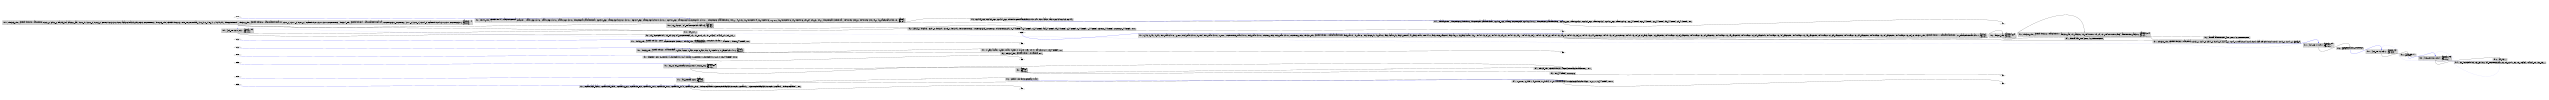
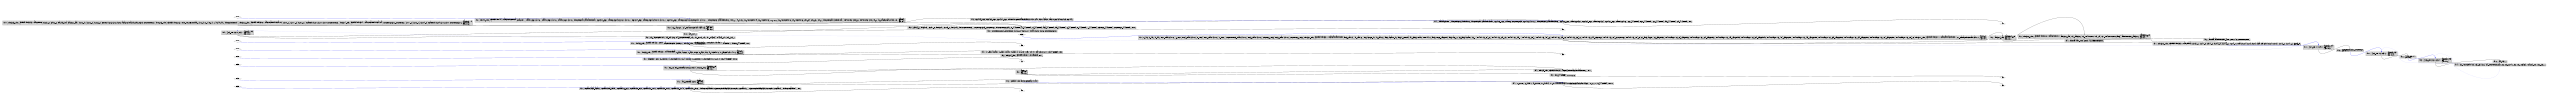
  digraph {
    rankdir=LR
    node [fillcolor=lightgrey shape=record style=filled]
    edge [color=black constraint=true headport=n style="solid,bold" tailport=s weight=10]
    n1 [fillcolor=white label=EXIT shape=Mdiamond]
    n2 [label="{\<bb\ 2\>:\l|.omp_data_o.42.alpha\ =\ alpha_2(D);\l|.omp_data_o.42.beta\ =\ beta_4(D);\l|.omp_data_o.42.A\ =\ A_6(D);\l|.omp_data_o.42.B\ =\ B_8(D);\l|.omp_data_o.42.C\ =\ C_10(D);\l|.omp_data_o.42.ni\ =\ ni_12(D);\l|.omp_data_o.42.nj\ =\ nj_14(D);\l|.omp_data_o.42.nk\ =\ nk_16(D);\l|__builtin_GOMP_parallel_start\ (_Z15gemm_omp_kerneliiiddPA4096_dS0_S0_._omp_fn.0,\ &.omp_data_o.42,\ 8);\l|_Z15gemm_omp_kerneliiiddPA4096_dS0_S0_._omp_fn.0\ (&.omp_data_o.42);\l|__builtin_GOMP_parallel_end\ ();\l|return;\l}"]
    n3 [fillcolor=white label=ENTRY shape=Mdiamond]
    n4 [fillcolor=white label=EXIT shape=Mdiamond]
    n5 [label="{\<bb\ 2\>:\l|stat_4\ =\ gettimeofday\ (&Tp,\ 0B);\l|if\ (stat_4\ !=\ 0)\l\ \ goto\ \<bb\ 3\>;\lelse\l\ \ goto\ \<bb\ 4\>;\l}"]
    n6 [label="{\<bb\ 3\>:\l|__printf_chk\ (1,\ \"Error\ return\ from\ gettimeofday:\ %d\",\ stat_4);\l}"]
    n7 [label="{\<bb\ 4\>:\l|_7\ =\ Tp.tv_sec;\l|_8\ =\ (double)\ _7;\l|_9\ =\ Tp.tv_usec;\l|_10\ =\ (double)\ _9;\l|_11\ =\ _10\ *\ 9.99999999999999954748111825886258685613938723690807819366e-7;\l|_12\ =\ _8\ +\ _11;\l|Tp\ =\{v\}\ \{CLOBBER\};\l|return\ _12;\l}"]
    n8 [fillcolor=white label=ENTRY shape=Mdiamond]
    n9 [fillcolor=white label=EXIT shape=Mdiamond]
    n10 [label="{\<bb\ 2\>:\l|newA\ =\ 0B;\l|ret_5\ =\ posix_memalign\ (&newA,\ 32,\ num_3(D));\l|newA.72_6\ =\ newA;\l|if\ (newA.72_6\ ==\ 0B)\l\ \ goto\ \<bb\ 4\>;\lelse\l\ \ goto\ \<bb\ 3\>;\l}"]
    n11 [label="{\<bb\ 3\>:\l|if\ (ret_5\ !=\ 0)\l\ \ goto\ \<bb\ 4\>;\lelse\l\ \ goto\ \<bb\ 5\>;\l}"]
    n12 [label="{\<bb\ 4\>:\l|stderr.73_9\ =\ stderr;\l|__fprintf_chk\ (stderr.73_9,\ 1,\ \"[PolyBench]\ posix_memalign:\ cannot\ allocate\ memory\");\l|exit\ (1);\l}"]
    n13 [label="{\<bb\ 5\>:\l|newA\ =\{v\}\ \{CLOBBER\};\l|return\ newA.72_6;\l}"]
    n14 [fillcolor=white label=ENTRY shape=Mdiamond]
    n15 [fillcolor=white label=EXIT shape=Mdiamond]
    n16 [label="{\<bb\ 2\>:\l|clock_gettime\ (1,\ &spec);\l|_3\ =\ spec.tv_sec;\l|_4\ =\ (long\ unsigned\ int)\ _3;\l|_5\ =\ _4\ *\ 1000000000;\l|_6\ =\ spec.tv_nsec;\l|_7\ =\ (long\ unsigned\ int)\ _6;\l|_8\ =\ _5\ +\ _7;\l|spec\ =\{v\}\ \{CLOBBER\};\l|return\ _8;\l}"]
    n17 [fillcolor=white label=ENTRY shape=Mdiamond]
    n18 [fillcolor=white label=EXIT shape=Mdiamond]
    n19 [label="{\<bb\ 2\>:\l|stderr.35_3\ =\ stderr;\l|__fprintf_chk\ (stderr.35_3,\ 1,\ \"\ In\ call_function_ffi_call.\n\");\l|_6\ =\ ff_5(D)-\>arg_types;\l|_7\ =\ ff_5(D)-\>ret_type;\l|_8\ =\ ff_5(D)-\>nargs;\l|_9\ =\ (unsigned\ int)\ _8;\l|_11\ =\ ffi_prep_cif\ (&cif,\ 2,\ _9,\ _7,\ _6);\l|if\ (_11\ !=\ 0)\l\ \ goto\ \<bb\ 3\>;\lelse\l\ \ goto\ \<bb\ 4\>;\l}"]
    n20 [label="{\<bb\ 4\>:\l|_17\ =\ ff_5(D)-\>arg_values;\l|_18\ =\ ff_5(D)-\>ret_value;\l|_19\ =\ ff_5(D)-\>f;\l|_20\ =\ (void\ (*\<T19f3\>)\ (void))\ _19;\l|ffi_call\ (&cif,\ _20,\ _18,\ _17);\l|cif\ =\{v\}\ \{CLOBBER\};\l|return;\l}"]
    n21 [label="{\<bb\ 3\>:\l|stderr.35_14\ =\ stderr;\l|__fprintf_chk\ (stderr.35_14,\ 1,\ \"Error\ ffi_prep_cif.\n\");\l|exit\ (1);\l}"]
    n22 [fillcolor=white label=ENTRY shape=Mdiamond]
    n23 [fillcolor=white label=EXIT shape=Mdiamond]
    n24 [label="{\<bb\ 2\>:\l|stderr.43_3\ =\ stderr;\l|__fprintf_chk\ (stderr.43_3,\ 1,\ \"GPU\ init.\n\");\l|cudaGetDeviceProperties\ (&deviceProp,\ 0);\l|stderr.43_6\ =\ stderr;\l|__fprintf_chk\ (stderr.43_6,\ 1,\ \"setting\ device\ %d\ with\ name\ %s\n\",\ 0,\ &deviceProp.name);\l|cudaSetDevice\ (0);\l|deviceProp\ =\{v\}\ \{CLOBBER\};\l|return;\l}"]
    n25 [fillcolor=white label=ENTRY shape=Mdiamond]
    n26 [fillcolor=white label=EXIT shape=Mdiamond]
    n27 [label="{\<bb\ 2\>:\l|ni\ =\ 4096;\l|nj\ =\ 4096;\l|nk\ =\ 4096;\l|ret_221\ =\ xmalloc\ (134217728);\l|A\ =\ ret_221;\l|ret_224\ =\ xmalloc\ (134217728);\l|B\ =\ ret_224;\l|ret_227\ =\ xmalloc\ (134217728);\l|C\ =\ ret_227;\l|C_outputFromOMP_230\ =\ xmalloc\ (134217728);\l|ret_233\ =\ xmalloc\ (134217728);\l|C_inputToGpu\ =\ ret_233;\l|ret_236\ =\ xmalloc\ (134217728);\l|C_outputFromGpu\ =\ ret_236;\l|stderr.53_31\ =\ stderr;\l|__fprintf_chk\ (stderr.53_31,\ 1,\ \"Preparing\ alternatives\ functions.\n\");\l|ff_0_35\ =\ malloc\ (48);\l|_40\ =\ malloc\ (88);\l|ff_0_35-\>arg_types\ =\ _40;\l|_46\ =\ malloc\ (88);\l|ff_0_35-\>arg_values\ =\ _46;\l|ff_0_35-\>f\ =\ gemm_cuda;\l|_49\ =\ &ff_0_35-\>ret_value;\l|memset\ (_49,\ 0,\ 8);\l|ff_0_35-\>ret_type\ =\ &ffi_type_void;\l|ff_0_35-\>nargs\ =\ 10;\l|_53\ =\ ff_0_35-\>arg_values;\l|*_53\ =\ &ni;\l|MEM[(void\ *\ *)_53\ +\ 8B]\ =\ &nj;\l|MEM[(void\ *\ *)_53\ +\ 16B]\ =\ &nk;\l|MEM[(void\ *\ *)_53\ +\ 24B]\ =\ &alpha;\l|MEM[(void\ *\ *)_53\ +\ 32B]\ =\ &beta;\l|MEM[(void\ *\ *)_53\ +\ 40B]\ =\ &A;\l|MEM[(void\ *\ *)_53\ +\ 48B]\ =\ &B;\l|MEM[(void\ *\ *)_53\ +\ 56B]\ =\ &C;\l|MEM[(void\ *\ *)_53\ +\ 64B]\ =\ &C_inputToGpu;\l|MEM[(void\ *\ *)_53\ +\ 72B]\ =\ &C_outputFromGpu;\l|MEM[(void\ *\ *)_53\ +\ 80B]\ =\ 0B;\l|_85\ =\ ff_0_35-\>arg_types;\l|*_85\ =\ &ffi_type_sint32;\l|MEM[(struct\ ffi_type\ *\ *)_85\ +\ 8B]\ =\ &ffi_type_sint32;\l|MEM[(struct\ ffi_type\ *\ *)_85\ +\ 16B]\ =\ &ffi_type_sint32;\l|MEM[(struct\ ffi_type\ *\ *)_85\ +\ 24B]\ =\ &ffi_type_double;\l|MEM[(struct\ ffi_type\ *\ *)_85\ +\ 32B]\ =\ &ffi_type_double;\l|MEM[(struct\ ffi_type\ *\ *)_85\ +\ 40B]\ =\ &ffi_type_pointer;\l|MEM[(struct\ ffi_type\ *\ *)_85\ +\ 48B]\ =\ &ffi_type_pointer;\l|MEM[(struct\ ffi_type\ *\ *)_85\ +\ 56B]\ =\ &ffi_type_pointer;\l|MEM[(struct\ ffi_type\ *\ *)_85\ +\ 64B]\ =\ &ffi_type_pointer;\l|MEM[(struct\ ffi_type\ *\ *)_85\ +\ 72B]\ =\ &ffi_type_pointer;\l|MEM[(struct\ ffi_type\ *\ *)_85\ +\ 80B]\ =\ 0B;\l|stderr.53_117\ =\ stderr;\l|__fprintf_chk\ (stderr.53_117,\ 1,\ \"Creating\ table\ of\ target\ functions.\n\");\l|_122\ =\ create_target_functions_table\ (&table,\ 1,\ 2);\l|if\ (_122\ !=\ 0)\l\ \ goto\ \<bb\ 3\>;\lelse\l\ \ goto\ \<bb\ 7\>;\l}"]
    n28 [label="{\<bb\ 3\>:\l|table.55_124\ =\ table;\l|if\ (table.55_124\ ==\ 0B)\l\ \ goto\ \<bb\ 4\>;\lelse\l\ \ goto\ \<bb\ 5\>;\l}"]
    n29 [label="{\<bb\ 7\>:\l|stderr.53_137\ =\ stderr;\l|__fprintf_chk\ (stderr.53_137,\ 1,\ \"Calling\ init_array.\n\");\l|C.57_139\ =\ C;\l|B.58_140\ =\ B;\l|A.59_141\ =\ A;\l|nk.60_142\ =\ nk;\l|nj.61_143\ =\ nj;\l|ni.62_144\ =\ ni;\l|init_array\ (ni.62_144,\ nj.61_143,\ nk.60_142,\ &alpha,\ &beta,\ A.59_141,\ B.58_140,\ C.57_139);\l|C.57_146\ =\ C;\l|nj.61_147\ =\ nj;\l|ni.62_148\ =\ ni;\lgoto\ \<bb\ 11\>;\l}"]
    n30 [label="{\<bb\ 5\>:\l|stderr.53_126\ =\ stderr;\l|__fprintf_chk\ (stderr.53_126,\ 1,\ \"Declaring\ function\ in\ 0,1.\n\");\l|table.55_128\ =\ table;\l|_129\ =\ *table.55_128;\l|_131\ =\ MEM[(struct\ Func\ *\ *)_129\ +\ 8B];\l|*_131\ =\ MEM[(const\ struct\ Func\ &)ff_0_35];\l|TablePointerFunctions\ =\ table.55_128;\l|if\ (table.55_128\ ==\ 0B)\l\ \ goto\ \<bb\ 6\>;\lelse\l\ \ goto\ \<bb\ 7\>;\l}"]
    n31 [label="{\<bb\ 4\>:\l|__assert_fail\ (\"table\ !=\ NULL\",\ \"gemm.cu\",\ 402,\ &__PRETTY_FUNCTION__);\l}"]
    n32 [label="{\<bb\ 6\>:\l|__assert_fail\ (\"TablePointerFunctions\ !=\ NULL\",\ \"gemm.cu\",\ 408,\ &__PRETTY_FUNCTION__);\l}"]
    n33 [label="{\<bb\ 11\>:\l|#\ i_241\ =\ PHI\ \<0(7),\ i_249(10)\>\l|if\ (ni.62_148\ \>\ i_241)\l\ \ goto\ \<bb\ 12\>;\lelse\l\ \ goto\ \<bb\ 13\>;\l}"]
    n34 [label="{\<bb\ 13\>:\l|C_outputFromGpu.63_150\ =\ C_outputFromGpu;\lgoto\ \<bb\ 17\>;\l}"]
    n35 [label="{\<bb\ 17\>:\l|#\ i_251\ =\ PHI\ \<0(13),\ i_259(16)\>\l|if\ (ni.62_148\ \>\ i_251)\l\ \ goto\ \<bb\ 18\>;\lelse\l\ \ goto\ \<bb\ 19\>;\l}"]
    n36 [label="{\<bb\ 19\>:\l|stderr.53_155\ =\ stderr;\l|__fprintf_chk\ (stderr.53_155,\ 1,\ \"Calling\ gemm_omp:\n\");\l|B.58_157\ =\ B;\l|A.59_158\ =\ A;\l|beta.64_159\ =\ beta;\l|alpha.65_160\ =\ alpha;\l|nk.60_161\ =\ nk;\l|nj.61_162\ =\ nj;\l|ni.62_163\ =\ ni;\l|gemm_omp\ (ni.62_163,\ nj.61_162,\ nk.60_161,\ alpha.65_160,\ beta.64_159,\ A.59_158,\ B.58_157,\ C_outputFromOMP_230);\l|stdout.66_165\ =\ stdout;\l|__fprintf_chk\ (stdout.66_165,\ 1,\ \"version\ =\ OMP+OFF,\ num_threads\ =\ %d,\ NI\ =\ %d,\ NJ\ =\ %d,\ NK\ =\ %d,\ \",\ 8,\ 4096,\ 4096,\ 4096);\l|hookomp_print_time_results\ ();\l|stderr.53_168\ =\ stderr;\l|__fprintf_chk\ (stderr.53_168,\ 1,\ \"Calling\ compareResults(original,\ omp).\n\");\l|C.57_170\ =\ C;\l|nj.61_171\ =\ nj;\l|ni.62_172\ =\ ni;\l|compareResults\ (ni.62_172,\ nj.61_171,\ C.57_170,\ C_outputFromOMP_230);\l|stderr.53_174\ =\ stderr;\l|__fprintf_chk\ (stderr.53_174,\ 1,\ \"Calling\ compareResults(original,\ cuda).\n\");\l|C_outputFromGpu.63_176\ =\ C_outputFromGpu;\l|C.57_177\ =\ C;\l|nj.61_178\ =\ nj;\l|ni.62_179\ =\ ni;\l|compareResults\ (ni.62_179,\ nj.61_178,\ C.57_177,\ C_outputFromGpu.63_176);\l|if\ (argc_181(D)\ \>\ 42)\l\ \ goto\ \<bb\ 20\>;\lelse\l\ \ goto\ \<bb\ 22\>;\l}"]
    n37 [label="{\<bb\ 18\>:\l|#\ j_133\ =\ PHI\ \<0(17)\>\lgoto\ \<bb\ 15\>;\l}"]
    n38 [label="{\<bb\ 20\>:\l|_183\ =\ *argv_182(D);\l|_184\ =\ MEM[(const\ unsigned\ char\ *\ \{ref-all\})_183];\l|if\ (_184\ ==\ 0)\l\ \ goto\ \<bb\ 21\>;\lelse\l\ \ goto\ \<bb\ 22\>;\l}"]
    n39 [label="{\<bb\ 22\>:\l|A.59_189\ =\ A;\l|free\ (A.59_189);\l|B.58_191\ =\ B;\l|free\ (B.58_191);\l|C.57_193\ =\ C;\l|free\ (C.57_193);\l|free\ (C_outputFromOMP_230);\l|C_outputFromGpu.63_196\ =\ C_outputFromGpu;\l|free\ (C_outputFromGpu.63_196);\l|ni\ =\{v\}\ \{CLOBBER\};\l|nj\ =\{v\}\ \{CLOBBER\};\l|nk\ =\{v\}\ \{CLOBBER\};\l|alpha\ =\{v\}\ \{CLOBBER\};\l|beta\ =\{v\}\ \{CLOBBER\};\l|A\ =\{v\}\ \{CLOBBER\};\l|B\ =\{v\}\ \{CLOBBER\};\l|C\ =\{v\}\ \{CLOBBER\};\l|C_inputToGpu\ =\{v\}\ \{CLOBBER\};\l|C_outputFromGpu\ =\{v\}\ \{CLOBBER\};\l|return\ 0;\l}"]
+   n40 [label="{\<bb\ 21\>:\l|C_outputFromGpu.63_185\ =\ C_outputFromGpu;\l|nj.61_186\ =\ nj;\l|ni.62_187\ =\ ni;\l|print_array\ (ni.62_187,\ nj.61_186,\ C_outputFromGpu.63_185);\l}"]
    n41 [label="{\<bb\ 15\>:\l|#\ j_256\ =\ PHI\ \<j_133(18),\ j_258(14)\>\l|if\ (nj.61_147\ \>\ j_256)\l\ \ goto\ \<bb\ 14\>;\lelse\l\ \ goto\ \<bb\ 16\>;\l}"]
    n42 [label="{\<bb\ 16\>:\l|i_259\ =\ i_251\ +\ 1;\l}"]
    n43 [label="{\<bb\ 14\>:\l|_252\ =\ (long\ unsigned\ int)\ i_251;\l|_253\ =\ _252\ *\ 32768;\l|_254\ =\ C_outputFromGpu.63_150\ +\ _253;\l|_255\ =\ C.57_146\ +\ _253;\l|_257\ =\ *_255[j_256];\l|*_254[j_256]\ =\ _257;\l|j_258\ =\ j_256\ +\ 1;\l}"]
    n44 [label="{\<bb\ 9\>:\l|#\ j_246\ =\ PHI\ \<j_123(12),\ j_248(8)\>\l|if\ (nj.61_147\ \>\ j_246)\l\ \ goto\ \<bb\ 8\>;\lelse\l\ \ goto\ \<bb\ 10\>;\l}"]
    n45 [label="{\<bb\ 10\>:\l|i_249\ =\ i_241\ +\ 1;\l}"]
    n46 [label="{\<bb\ 8\>:\l|_242\ =\ (long\ unsigned\ int)\ i_241;\l|_243\ =\ _242\ *\ 32768;\l|_244\ =\ C_outputFromOMP_230\ +\ _243;\l|_245\ =\ C.57_146\ +\ _243;\l|_247\ =\ *_245[j_246];\l|*_244[j_246]\ =\ _247;\l|j_248\ =\ j_246\ +\ 1;\l}"]
    n47 [fillcolor=white label=ENTRY shape=Mdiamond]
    n48 [fillcolor=white label=EXIT shape=Mdiamond]
    n49 [label="{\<bb\ 2\>:\l|stderr.44_4\ =\ stderr;\l|__fprintf_chk\ (stderr.44_4,\ 1,\ \"Calling\ function\ gemm_cuda.\n\");\l|GPU_argv_init\ ();\l|cudaMalloc\ (&A_gpu,\ 134217728);\l|cudaMalloc\ (&B_gpu,\ 134217728);\l|cudaMalloc\ (&C_gpu,\ 134217728);\l|hookomp_timing_start\ (&data_transfer_h2d_start);\l|A_gpu.45_15\ =\ A_gpu;\l|cudaMemcpy\ (A_gpu.45_15,\ A_16(D),\ 134217728,\ 1);\l|B_gpu.46_19\ =\ B_gpu;\l|cudaMemcpy\ (B_gpu.46_19,\ B_20(D),\ 134217728,\ 1);\l|C_gpu.47_23\ =\ C_gpu;\l|cudaMemcpy\ (C_gpu.47_23,\ C_inputToGpu_24(D),\ 134217728,\ 1);\l|hookomp_timing_stop\ (&data_transfer_h2d_stop);\l|block.z\ =\ 1;\l|_79\ =\ 5.12e+2;\l|_32\ =\ (long\ unsigned\ int)\ _79;\l|_33\ =\ (unsigned\ int)\ _32;\l|_80\ =\ 1.28e+2;\l|_38\ =\ (long\ unsigned\ int)\ _80;\l|_39\ =\ (unsigned\ int)\ _38;\l|grid.x\ =\ _39;\l|grid.y\ =\ _33;\l|grid.z\ =\ 1;\l|hookomp_timing_start\ (&dev_kernel1_start);\l|MEM[(struct\ dim3\ *)&block]\ =\ 32;\l|MEM[(struct\ dim3\ *)&block\ +\ 4B]\ =\ 8;\l|_43\ =\ cudaConfigureCall\ (grid,\ block,\ 0,\ 0B);\l|if\ (_43\ ==\ 0)\l\ \ goto\ \<bb\ 3\>;\lelse\l\ \ goto\ \<bb\ 4\>;\l}"]
    n50 [label="{\<bb\ 3\>:\l|C_gpu.47_45\ =\ C_gpu;\l|B_gpu.46_46\ =\ B_gpu;\l|A_gpu.45_47\ =\ A_gpu;\l|__device_stub__Z16gemm_cuda_kerneliiiddPdS_S_\ (ni_48(D),\ nj_49(D),\ nk_50(D),\ alpha_51(D),\ beta_52(D),\ A_gpu.45_47,\ B_gpu.46_46,\ C_gpu.47_45);\l}"]
    n51 [label="{\<bb\ 4\>:\l|cudaThreadSynchronize\ ();\l|hookomp_timing_stop\ (&dev_kernel1_stop);\l|hookomp_timing_start\ (&data_transfer_d2h_start);\l|C_gpu.47_58\ =\ C_gpu;\l|cudaMemcpy\ (C_outputFromGpu_59(D),\ C_gpu.47_58,\ 134217728,\ 2);\l|hookomp_timing_stop\ (&data_transfer_d2h_stop);\l|A_gpu.45_62\ =\ A_gpu;\l|cudaFree\ (A_gpu.45_62);\l|B_gpu.46_64\ =\ B_gpu;\l|cudaFree\ (B_gpu.46_64);\l|C_gpu.47_66\ =\ C_gpu;\l|cudaFree\ (C_gpu.47_66);\l|A_gpu\ =\{v\}\ \{CLOBBER\};\l|B_gpu\ =\{v\}\ \{CLOBBER\};\l|C_gpu\ =\{v\}\ \{CLOBBER\};\l|block\ =\{v\}\ \{CLOBBER\};\l|grid\ =\{v\}\ \{CLOBBER\};\l|return;\l}"]
    n52 [fillcolor=white label=ENTRY shape=Mdiamond]
    subgraph sub_1 {
      color=black
      label="void gemm_omp_kernel(int, int, int, double, double, double (*)[4096], double (*)[4096], double (*)[4096])"
      n1
      n2
      n3
    }
    subgraph sub_2 {
      color=black
      label="double rtclock()"
      n4
      n5
      n6
      n7
      n8
    }
    subgraph sub_3 {
      color=black
      label="void* xmalloc(size_t)"
      n9
      n10
      n11
      n12
      n13
      n14
    }
    subgraph sub_4 {
      color=black
      label="uint64_t get_time()"
      n15
      n16
      n17
    }
    subgraph sub_5 {
      color=black
      label="void call_function_ffi_call(Func*)"
      n18
      n19
      n20
      n21
      n22
    }
    subgraph sub_6 {
      color=black
      label="void GPU_argv_init()"
      n23
      n24
      n25
    }
    subgraph sub_7 {
      color=black
      label="int main(int, char**)"
      n26
      n27
      n28
      n29
      n30
      n31
      n32
      n33
      n34
      n35
      n36
      n37
      n38
      n39
+     n40
      n41
      n42
      n43
      n44
      n45
      n46
      n47
    }
    subgraph sub_8 {
      color=black
      label="void gemm_cuda(int, int, int, double, double, double (*)[4096], double (*)[4096], double (*)[4096], double (*)[4096], double (*)[4096])"
      n48
      n49
      n50
      n51
      n52
    }
    n2 -> n1
    n3 -> n1 [style=invis color="" weight=""]
    n3 -> n2 [color=blue weight=100]
    n5 -> n6
    n5 -> n7
    n6 -> n7 [color=blue weight=100]
    n7 -> n4
    n8 -> n4 [style=invis color="" weight=""]
    n8 -> n5 [color=blue weight=100]
    n10 -> n11
    n10 -> n12
    n11 -> n12
    n11 -> n13
    n13 -> n9
    n14 -> n9 [style=invis color="" weight=""]
    n14 -> n10 [color=blue weight=100]
    n16 -> n15
    n17 -> n15 [style=invis color="" weight=""]
    n17 -> n16 [color=blue weight=100]
    n19 -> n20
    n19 -> n21
    n20 -> n18
    n22 -> n18 [style=invis color="" weight=""]
    n22 -> n19 [color=blue weight=100]
    n24 -> n23
    n25 -> n23 [style=invis color="" weight=""]
    n25 -> n24 [color=blue weight=100]
    n27 -> n28
    n27 -> n29
    n28 -> n30
    n28 -> n31
    n29 -> n33 [color=blue weight=100]
    n30 -> n29
    n30 -> n32
    n33 -> n34
    n34 -> n35 [color=blue weight=100]
    n35 -> n37
    n36 -> n38
    n36 -> n39
    n37 -> n41 [color=blue weight=100]
    n38 -> n39
+   n38 -> n40
    n39 -> n26
    n41 -> n42
    n41 -> n43
    n42 -> n35 [color=blue constraint=false style="dotted,bold"]
    n43 -> n41 [color=blue constraint=false style="dotted,bold"]
    n44 -> n45
    n44 -> n46
    n45 -> n33 [color=blue constraint=false style="dotted,bold"]
    n46 -> n44 [color=blue constraint=false style="dotted,bold"]
    n47 -> n26 [style=invis color="" weight=""]
    n47 -> n27 [color=blue weight=100]
    n49 -> n50
    n49 -> n51
    n50 -> n51 [color=blue weight=100]
    n51 -> n48
    n52 -> n48 [style=invis color="" weight=""]
    n52 -> n49 [color=blue weight=100]
  }
